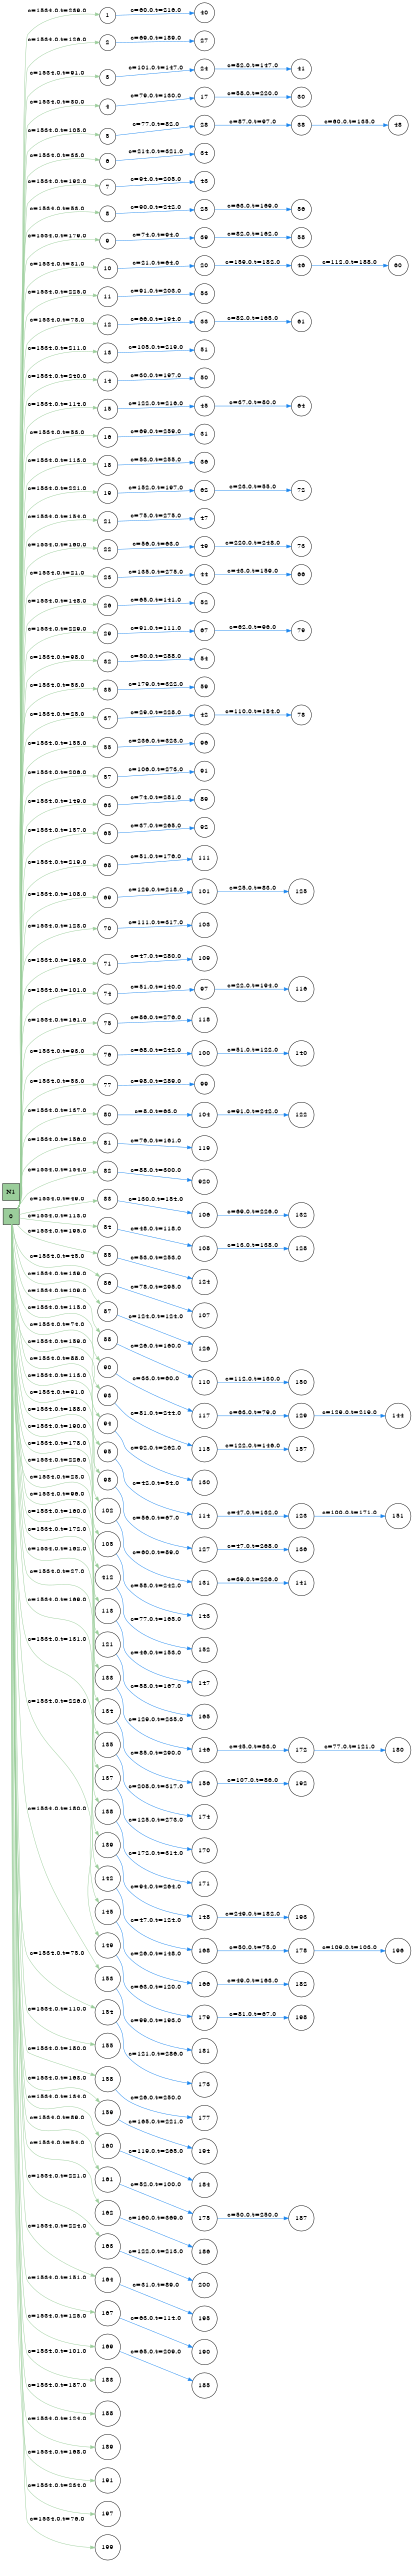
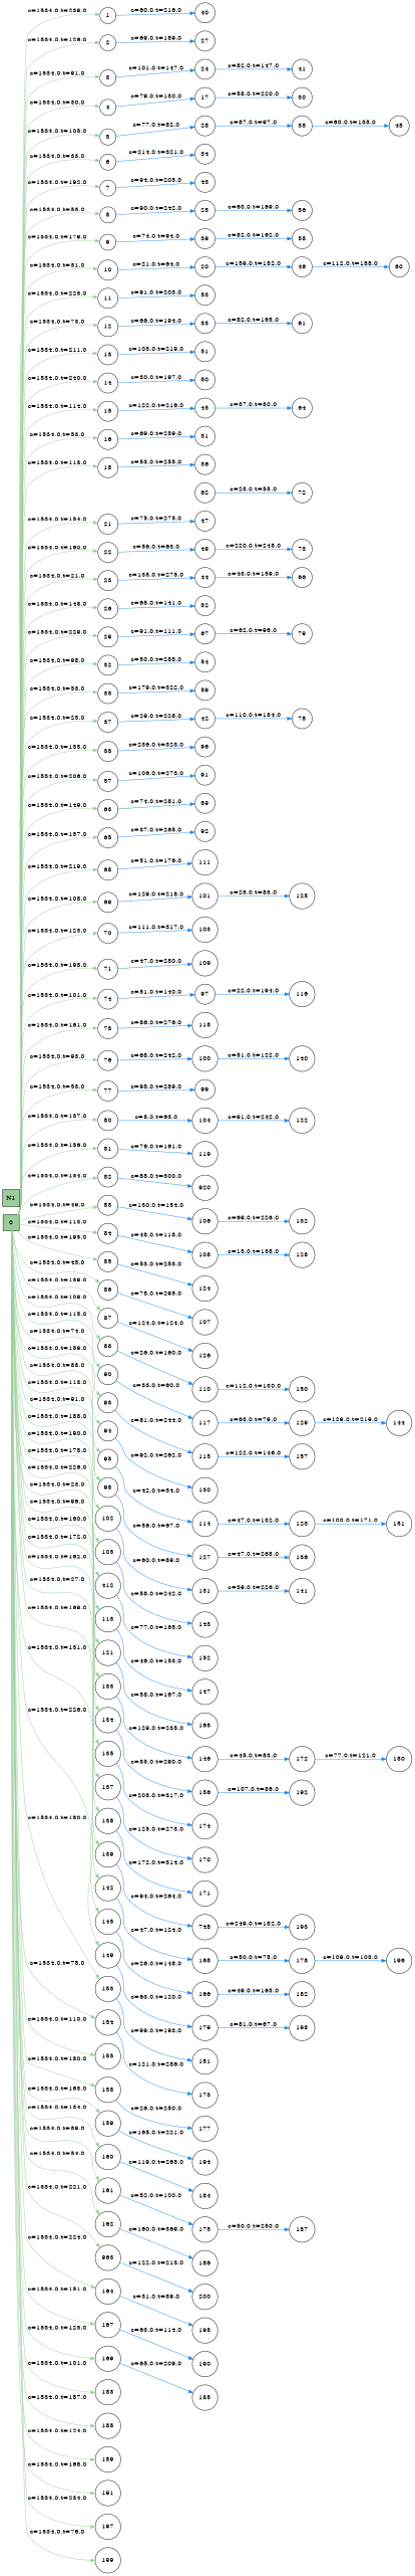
  digraph {
    rankdir=LR
    node [color=black fillcolor=darkseagreen3 shape=circle]
    edge [color=dodgerblue2 style=solid]
    0 [shape=square style=filled]
    1
    2
    3
    4
    5
    6
    7
    8
    9
    10
    11
    12
    13
    14
    15
    16
    18
-   19
    21
    22
    23
    26
    29
    32
    35
    37
    55
    57
    63
    65
    68
    69
    70
    71
    74
    75
    76
    77
    80
    81
    82
    83
    84
    85
    86
    87
    88
    90
    93
    94
    95
    98
    102
    105
    n56 [label=412]
    113
    121
    133
    134
    135
    137
    138
    139
    142
    145
    149
    153
    154
    155
    158
    159
    160
    161
    162
-   163
+   163 [label=963]
    164
    167
    169
    183
    188
    189
    191
    197
    199
    40
    27
    24
    17
    28
    34
    43
    25
    39
    20
    53
    33
    51
    50
    45
    31
    36
    62
    47
    49
    44
    52
    67
    54
    59
    42
    96
    91
    89
    92
    111
    101
    103
    109
    97
    118
    100
    99
    104
    119
    n126 [label=920]
    106
    108
    124
    107
    126
    110
    117
    115
    130
    114
    127
    131
    143
    152
    147
    165
    146
    156
    174
    170
    171
-   148
+   148 [label=748]
    168
    166
    179
    181
    173
    177
    194
    184
    175
    186
    200
    195
    190
    185
    N1 [shape=square style=filled]
    41
    30
    38
    48
    56
    58
    46
    60
    61
    64
    72
    73
    66
    79
    78
    125
    116
    140
    122
    132
    128
    150
    129
    144
    157
    123
    151
    136
    141
    172
    180
    192
    193
    178
    196
    182
    198
    187
    0 -> 1 [color=darkseagreen3 label="c=1534.0,t=239.0"]
    0 -> 2 [color=darkseagreen3 label="c=1534.0,t=126.0"]
    0 -> 3 [color=darkseagreen3 label="c=1534.0,t=91.0"]
    0 -> 4 [color=darkseagreen3 label="c=1534.0,t=30.0"]
    0 -> 5 [color=darkseagreen3 label="c=1534.0,t=105.0"]
    0 -> 6 [color=darkseagreen3 label="c=1534.0,t=33.0"]
    0 -> 7 [color=darkseagreen3 label="c=1534.0,t=192.0"]
    0 -> 8 [color=darkseagreen3 label="c=1534.0,t=53.0"]
    0 -> 9 [color=darkseagreen3 label="c=1534.0,t=179.0"]
    0 -> 10 [color=darkseagreen3 label="c=1534.0,t=31.0"]
    0 -> 11 [color=darkseagreen3 label="c=1534.0,t=225.0"]
    0 -> 12 [color=darkseagreen3 label="c=1534.0,t=73.0"]
    0 -> 13 [color=darkseagreen3 label="c=1534.0,t=211.0"]
    0 -> 14 [color=darkseagreen3 label="c=1534.0,t=240.0"]
    0 -> 15 [color=darkseagreen3 label="c=1534.0,t=114.0"]
    0 -> 16 [color=darkseagreen3 label="c=1534.0,t=53.0"]
    0 -> 18 [color=darkseagreen3 label="c=1534.0,t=113.0"]
-   0 -> 19 [color=darkseagreen3 label="c=1534.0,t=221.0"]
    0 -> 21 [color=darkseagreen3 label="c=1534.0,t=154.0"]
    0 -> 22 [color=darkseagreen3 label="c=1534.0,t=160.0"]
    0 -> 23 [color=darkseagreen3 label="c=1534.0,t=21.0"]
    0 -> 26 [color=darkseagreen3 label="c=1534.0,t=148.0"]
    0 -> 29 [color=darkseagreen3 label="c=1534.0,t=229.0"]
    0 -> 32 [color=darkseagreen3 label="c=1534.0,t=98.0"]
    0 -> 35 [color=darkseagreen3 label="c=1534.0,t=53.0"]
    0 -> 37 [color=darkseagreen3 label="c=1534.0,t=25.0"]
    0 -> 55 [color=darkseagreen3 label="c=1534.0,t=155.0"]
    0 -> 57 [color=darkseagreen3 label="c=1534.0,t=206.0"]
    0 -> 63 [color=darkseagreen3 label="c=1534.0,t=149.0"]
    0 -> 65 [color=darkseagreen3 label="c=1534.0,t=157.0"]
    0 -> 68 [color=darkseagreen3 label="c=1534.0,t=219.0"]
    0 -> 69 [color=darkseagreen3 label="c=1534.0,t=108.0"]
    0 -> 70 [color=darkseagreen3 label="c=1534.0,t=123.0"]
    0 -> 71 [color=darkseagreen3 label="c=1534.0,t=198.0"]
    0 -> 74 [color=darkseagreen3 label="c=1534.0,t=101.0"]
    0 -> 75 [color=darkseagreen3 label="c=1534.0,t=161.0"]
    0 -> 76 [color=darkseagreen3 label="c=1534.0,t=93.0"]
    0 -> 77 [color=darkseagreen3 label="c=1534.0,t=53.0"]
    0 -> 80 [color=darkseagreen3 label="c=1534.0,t=137.0"]
    0 -> 81 [color=darkseagreen3 label="c=1534.0,t=156.0"]
    0 -> 82 [color=darkseagreen3 label="c=1534.0,t=154.0"]
    0 -> 83 [color=darkseagreen3 label="c=1534.0,t=49.0"]
    0 -> 84 [color=darkseagreen3 label="c=1534.0,t=113.0"]
    0 -> 85 [color=darkseagreen3 label="c=1534.0,t=195.0"]
    0 -> 86 [color=darkseagreen3 label="c=1534.0,t=45.0"]
    0 -> 87 [color=darkseagreen3 label="c=1534.0,t=139.0"]
    0 -> 88 [color=darkseagreen3 label="c=1534.0,t=109.0"]
    0 -> 90 [color=darkseagreen3 label="c=1534.0,t=115.0"]
    0 -> 93 [color=darkseagreen3 label="c=1534.0,t=74.0"]
    0 -> 94 [color=darkseagreen3 label="c=1534.0,t=159.0"]
    0 -> 95 [color=darkseagreen3 label="c=1534.0,t=88.0"]
    0 -> 98 [color=darkseagreen3 label="c=1534.0,t=113.0"]
    0 -> 102 [color=darkseagreen3 label="c=1534.0,t=91.0"]
    0 -> 105 [color=darkseagreen3 label="c=1534.0,t=188.0"]
    0 -> n56 [color=darkseagreen3 label="c=1534.0,t=190.0"]
    0 -> 113 [color=darkseagreen3 label="c=1534.0,t=178.0"]
    0 -> 121 [color=darkseagreen3 label="c=1534.0,t=226.0"]
    0 -> 133 [color=darkseagreen3 label="c=1534.0,t=23.0"]
    0 -> 134 [color=darkseagreen3 label="c=1534.0,t=96.0"]
    0 -> 135 [color=darkseagreen3 label="c=1534.0,t=160.0"]
    0 -> 137 [color=darkseagreen3 label="c=1534.0,t=172.0"]
    0 -> 138 [color=darkseagreen3 label="c=1534.0,t=162.0"]
    0 -> 139 [color=darkseagreen3 label="c=1534.0,t=27.0"]
    0 -> 142 [color=darkseagreen3 label="c=1534.0,t=169.0"]
    0 -> 145 [color=darkseagreen3 label="c=1534.0,t=131.0"]
    0 -> 149 [color=darkseagreen3 label="c=1534.0,t=226.0"]
    0 -> 153 [color=darkseagreen3 label="c=1534.0,t=180.0"]
    0 -> 154 [color=darkseagreen3 label="c=1534.0,t=75.0"]
    0 -> 155 [color=darkseagreen3 label="c=1534.0,t=110.0"]
    0 -> 158 [color=darkseagreen3 label="c=1534.0,t=180.0"]
    0 -> 159 [color=darkseagreen3 label="c=1534.0,t=163.0"]
    0 -> 160 [color=darkseagreen3 label="c=1534.0,t=134.0"]
    0 -> 161 [color=darkseagreen3 label="c=1534.0,t=89.0"]
    0 -> 162 [color=darkseagreen3 label="c=1534.0,t=54.0"]
    0 -> 163 [color=darkseagreen3 label="c=1534.0,t=221.0"]
    0 -> 164 [color=darkseagreen3 label="c=1534.0,t=224.0"]
    0 -> 167 [color=darkseagreen3 label="c=1534.0,t=151.0"]
    0 -> 169 [color=darkseagreen3 label="c=1534.0,t=125.0"]
    0 -> 183 [color=darkseagreen3 label="c=1534.0,t=101.0"]
    0 -> 188 [color=darkseagreen3 label="c=1534.0,t=187.0"]
    0 -> 189 [color=darkseagreen3 label="c=1534.0,t=124.0"]
    0 -> 191 [color=darkseagreen3 label="c=1534.0,t=168.0"]
    0 -> 197 [color=darkseagreen3 label="c=1534.0,t=234.0"]
    0 -> 199 [color=darkseagreen3 label="c=1534.0,t=76.0"]
    1 -> 40 [label="c=60.0,t=216.0"]
    2 -> 27 [label="c=69.0,t=189.0"]
    3 -> 24 [label="c=101.0,t=147.0"]
    4 -> 17 [label="c=79.0,t=130.0"]
    5 -> 28 [label="c=77.0,t=82.0"]
    6 -> 34 [label="c=214.0,t=321.0"]
    7 -> 43 [label="c=94.0,t=205.0"]
    8 -> 25 [label="c=90.0,t=242.0"]
    9 -> 39 [label="c=74.0,t=94.0"]
    10 -> 20 [label="c=21.0,t=64.0"]
    11 -> 53 [label="c=91.0,t=203.0"]
    12 -> 33 [label="c=66.0,t=194.0"]
    13 -> 51 [label="c=105.0,t=219.0"]
    14 -> 50 [label="c=30.0,t=197.0"]
    15 -> 45 [label="c=122.0,t=216.0"]
    16 -> 31 [label="c=69.0,t=259.0"]
    18 -> 36 [label="c=53.0,t=255.0"]
-   19 -> 62 [label="c=152.0,t=197.0"]
    21 -> 47 [label="c=75.0,t=275.0"]
    22 -> 49 [label="c=56.0,t=63.0"]
    23 -> 44 [label="c=135.0,t=275.0"]
    26 -> 52 [label="c=65.0,t=141.0"]
    29 -> 67 [label="c=91.0,t=111.0"]
    32 -> 54 [label="c=50.0,t=288.0"]
    35 -> 59 [label="c=179.0,t=322.0"]
    37 -> 42 [label="c=29.0,t=228.0"]
    55 -> 96 [label="c=236.0,t=323.0"]
    57 -> 91 [label="c=106.0,t=273.0"]
    63 -> 89 [label="c=74.0,t=281.0"]
    65 -> 92 [label="c=37.0,t=265.0"]
    68 -> 111 [label="c=51.0,t=176.0"]
    69 -> 101 [label="c=129.0,t=218.0"]
    70 -> 103 [label="c=111.0,t=317.0"]
    71 -> 109 [label="c=47.0,t=280.0"]
    74 -> 97 [label="c=51.0,t=140.0"]
    75 -> 118 [label="c=86.0,t=276.0"]
    76 -> 100 [label="c=68.0,t=242.0"]
    77 -> 99 [label="c=98.0,t=289.0"]
    80 -> 104 [label="c=8.0,t=63.0"]
    81 -> 119 [label="c=76.0,t=161.0"]
    82 -> n126 [label="c=88.0,t=300.0"]
    83 -> 106 [label="c=130.0,t=154.0"]
    84 -> 108 [label="c=48.0,t=118.0"]
    85 -> 124 [label="c=53.0,t=253.0"]
    86 -> 107 [label="c=78.0,t=295.0"]
    87 -> 126 [label="c=124.0,t=124.0"]
    88 -> 110 [label="c=26.0,t=160.0"]
    90 -> 117 [label="c=33.0,t=60.0"]
    93 -> 115 [label="c=81.0,t=244.0"]
    94 -> 130 [label="c=92.0,t=262.0"]
    95 -> 114 [label="c=42.0,t=54.0"]
    98 -> 127 [label="c=56.0,t=67.0"]
    102 -> 131 [label="c=60.0,t=89.0"]
    105 -> 143 [label="c=58.0,t=242.0"]
    n56 -> 152 [label="c=77.0,t=165.0"]
    113 -> 147 [label="c=46.0,t=153.0"]
    121 -> 165 [label="c=58.0,t=167.0"]
    133 -> 146 [label="c=129.0,t=235.0"]
    134 -> 156 [label="c=85.0,t=290.0"]
    135 -> 174 [label="c=208.0,t=317.0"]
    137 -> 170 [label="c=125.0,t=273.0"]
    138 -> 171 [label="c=172.0,t=314.0"]
    139 -> 148 [label="c=94.0,t=264.0"]
    142 -> 168 [label="c=47.0,t=124.0"]
    145 -> 166 [label="c=26.0,t=148.0"]
    149 -> 179 [label="c=63.0,t=120.0"]
    153 -> 181 [label="c=99.0,t=193.0"]
    154 -> 173 [label="c=121.0,t=286.0"]
    158 -> 177 [label="c=26.0,t=250.0"]
    159 -> 194 [label="c=165.0,t=221.0"]
    160 -> 184 [label="c=119.0,t=265.0"]
    161 -> 175 [label="c=52.0,t=100.0"]
    162 -> 186 [label="c=160.0,t=369.0"]
    163 -> 200 [label="c=122.0,t=213.0"]
    164 -> 195 [label="c=31.0,t=89.0"]
    167 -> 190 [label="c=63.0,t=114.0"]
    169 -> 185 [label="c=65.0,t=209.0"]
    24 -> 41 [label="c=82.0,t=147.0"]
    17 -> 30 [label="c=58.0,t=220.0"]
    28 -> 38 [label="c=87.0,t=97.0"]
    25 -> 56 [label="c=63.0,t=169.0"]
    39 -> 58 [label="c=82.0,t=162.0"]
    20 -> 46 [label="c=159.0,t=182.0"]
    33 -> 61 [label="c=82.0,t=165.0"]
    45 -> 64 [label="c=37.0,t=80.0"]
    62 -> 72 [label="c=23.0,t=55.0"]
    49 -> 73 [label="c=220.0,t=248.0"]
    44 -> 66 [label="c=43.0,t=159.0"]
    67 -> 79 [label="c=62.0,t=96.0"]
    42 -> 78 [label="c=110.0,t=184.0"]
    101 -> 125 [label="c=25.0,t=83.0"]
    97 -> 116 [label="c=22.0,t=194.0"]
    100 -> 140 [label="c=51.0,t=122.0"]
    104 -> 122 [label="c=91.0,t=242.0"]
    106 -> 132 [label="c=69.0,t=226.0"]
    108 -> 128 [label="c=13.0,t=138.0"]
    110 -> 150 [label="c=112.0,t=130.0"]
    117 -> 129 [label="c=63.0,t=79.0"]
    115 -> 157 [label="c=122.0,t=146.0"]
    114 -> 123 [label="c=47.0,t=132.0"]
    127 -> 136 [label="c=47.0,t=268.0"]
    131 -> 141 [label="c=39.0,t=226.0"]
    146 -> 172 [label="c=45.0,t=83.0"]
    156 -> 192 [label="c=107.0,t=86.0"]
    148 -> 193 [label="c=249.0,t=182.0"]
    168 -> 178 [label="c=50.0,t=75.0"]
    166 -> 182 [label="c=49.0,t=163.0"]
    179 -> 198 [label="c=81.0,t=67.0"]
    175 -> 187 [label="c=50.0,t=250.0"]
    38 -> 48 [label="c=60.0,t=135.0"]
    46 -> 60 [label="c=112.0,t=188.0"]
    129 -> 144 [label="c=129.0,t=219.0"]
    123 -> 151 [label="c=100.0,t=171.0"]
    172 -> 180 [label="c=77.0,t=121.0"]
    178 -> 196 [label="c=109.0,t=103.0"]
  }
